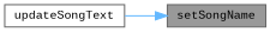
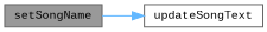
  digraph {
    rankdir=LR
    fontname="Liberation Mono"
    node [fontname="Liberation Mono" fontsize=10 shape=box style=filled]
    n1 [color=gray40 fillcolor=grey60 fontcolor=black height=0.2 label=setSongName width=0.4]
    n2 [color=grey40 fillcolor=white height=0.2 label=updateSongText width=0.4]
-   n2 -> n1 [color=steelblue1 fontname="Liberation Mono" fontsize=10 labelfontname=Helvetica labelfontsize=10 style=solid]
+   n1 -> n2 [color=steelblue1 fontname="Liberation Mono" fontsize=10 labelfontname=Helvetica labelfontsize=10 style=solid]
  }
